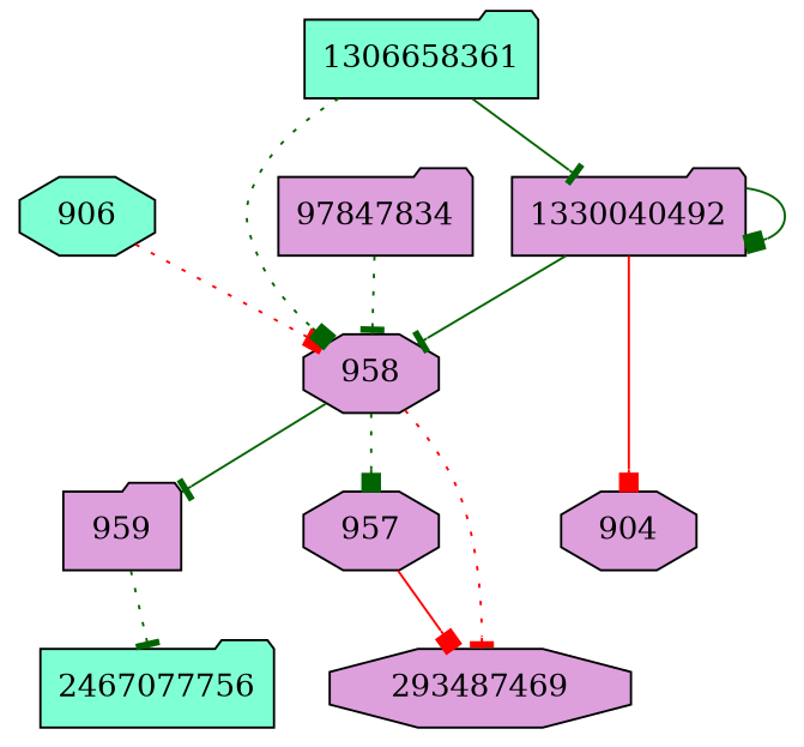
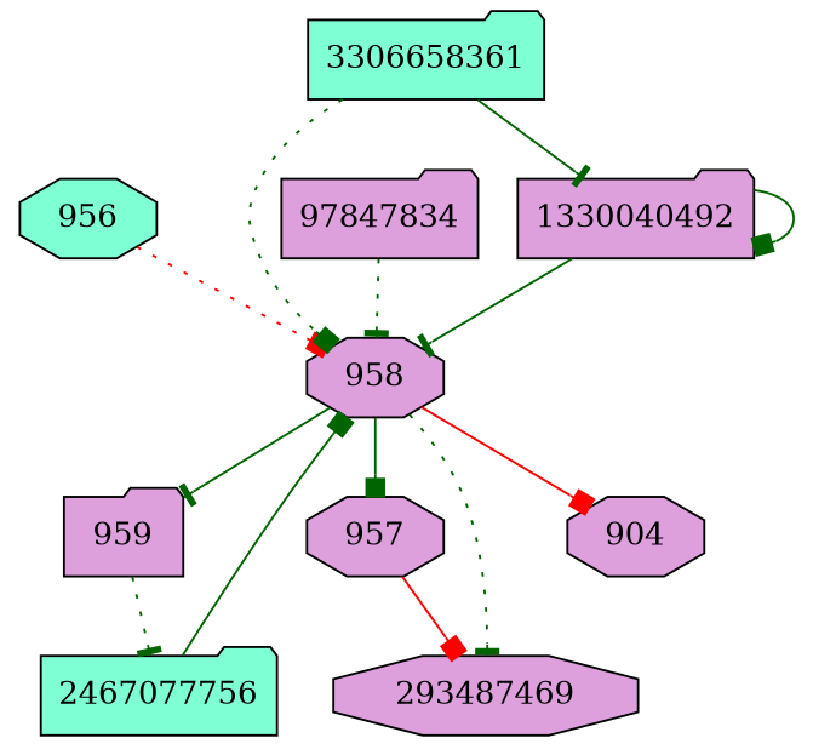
  digraph {
    node [fillcolor=plum shape=octagon style=filled]
    edge [arrowhead=box color=darkgreen style=solid]
-   956 [fillcolor=aquamarine label=906]
+   956 [fillcolor=aquamarine]
    958
    959 [shape=folder]
    957
    904
    293487469
    1330040492 [shape=folder]
-   3306658361 [fillcolor=aquamarine shape=folder label=1306658361]
+   3306658361 [fillcolor=aquamarine shape=folder]
    97847834 [shape=folder]
    2467077756 [fillcolor=aquamarine shape=folder]
    956 -> 958 [color=red style=dotted]
    958 -> 959 [arrowhead=tee]
-   958 -> 957 [style=dotted]
-   1330040492 -> 904 [color=red]
-   958 -> 293487469 [arrowhead=tee color=red style=dotted]
+   958 -> 957
+   958 -> 904 [color=red]
+   958 -> 293487469 [arrowhead=tee style=dotted]
    959 -> 2467077756 [arrowhead=tee style=dotted]
    957 -> 293487469 [color=red]
    1330040492 -> 958 [arrowhead=tee]
    1330040492 -> 1330040492
    3306658361 -> 958 [style=dotted]
    3306658361 -> 1330040492 [arrowhead=tee]
    97847834 -> 958 [arrowhead=tee style=dotted]
+   2467077756 -> 958
  }
